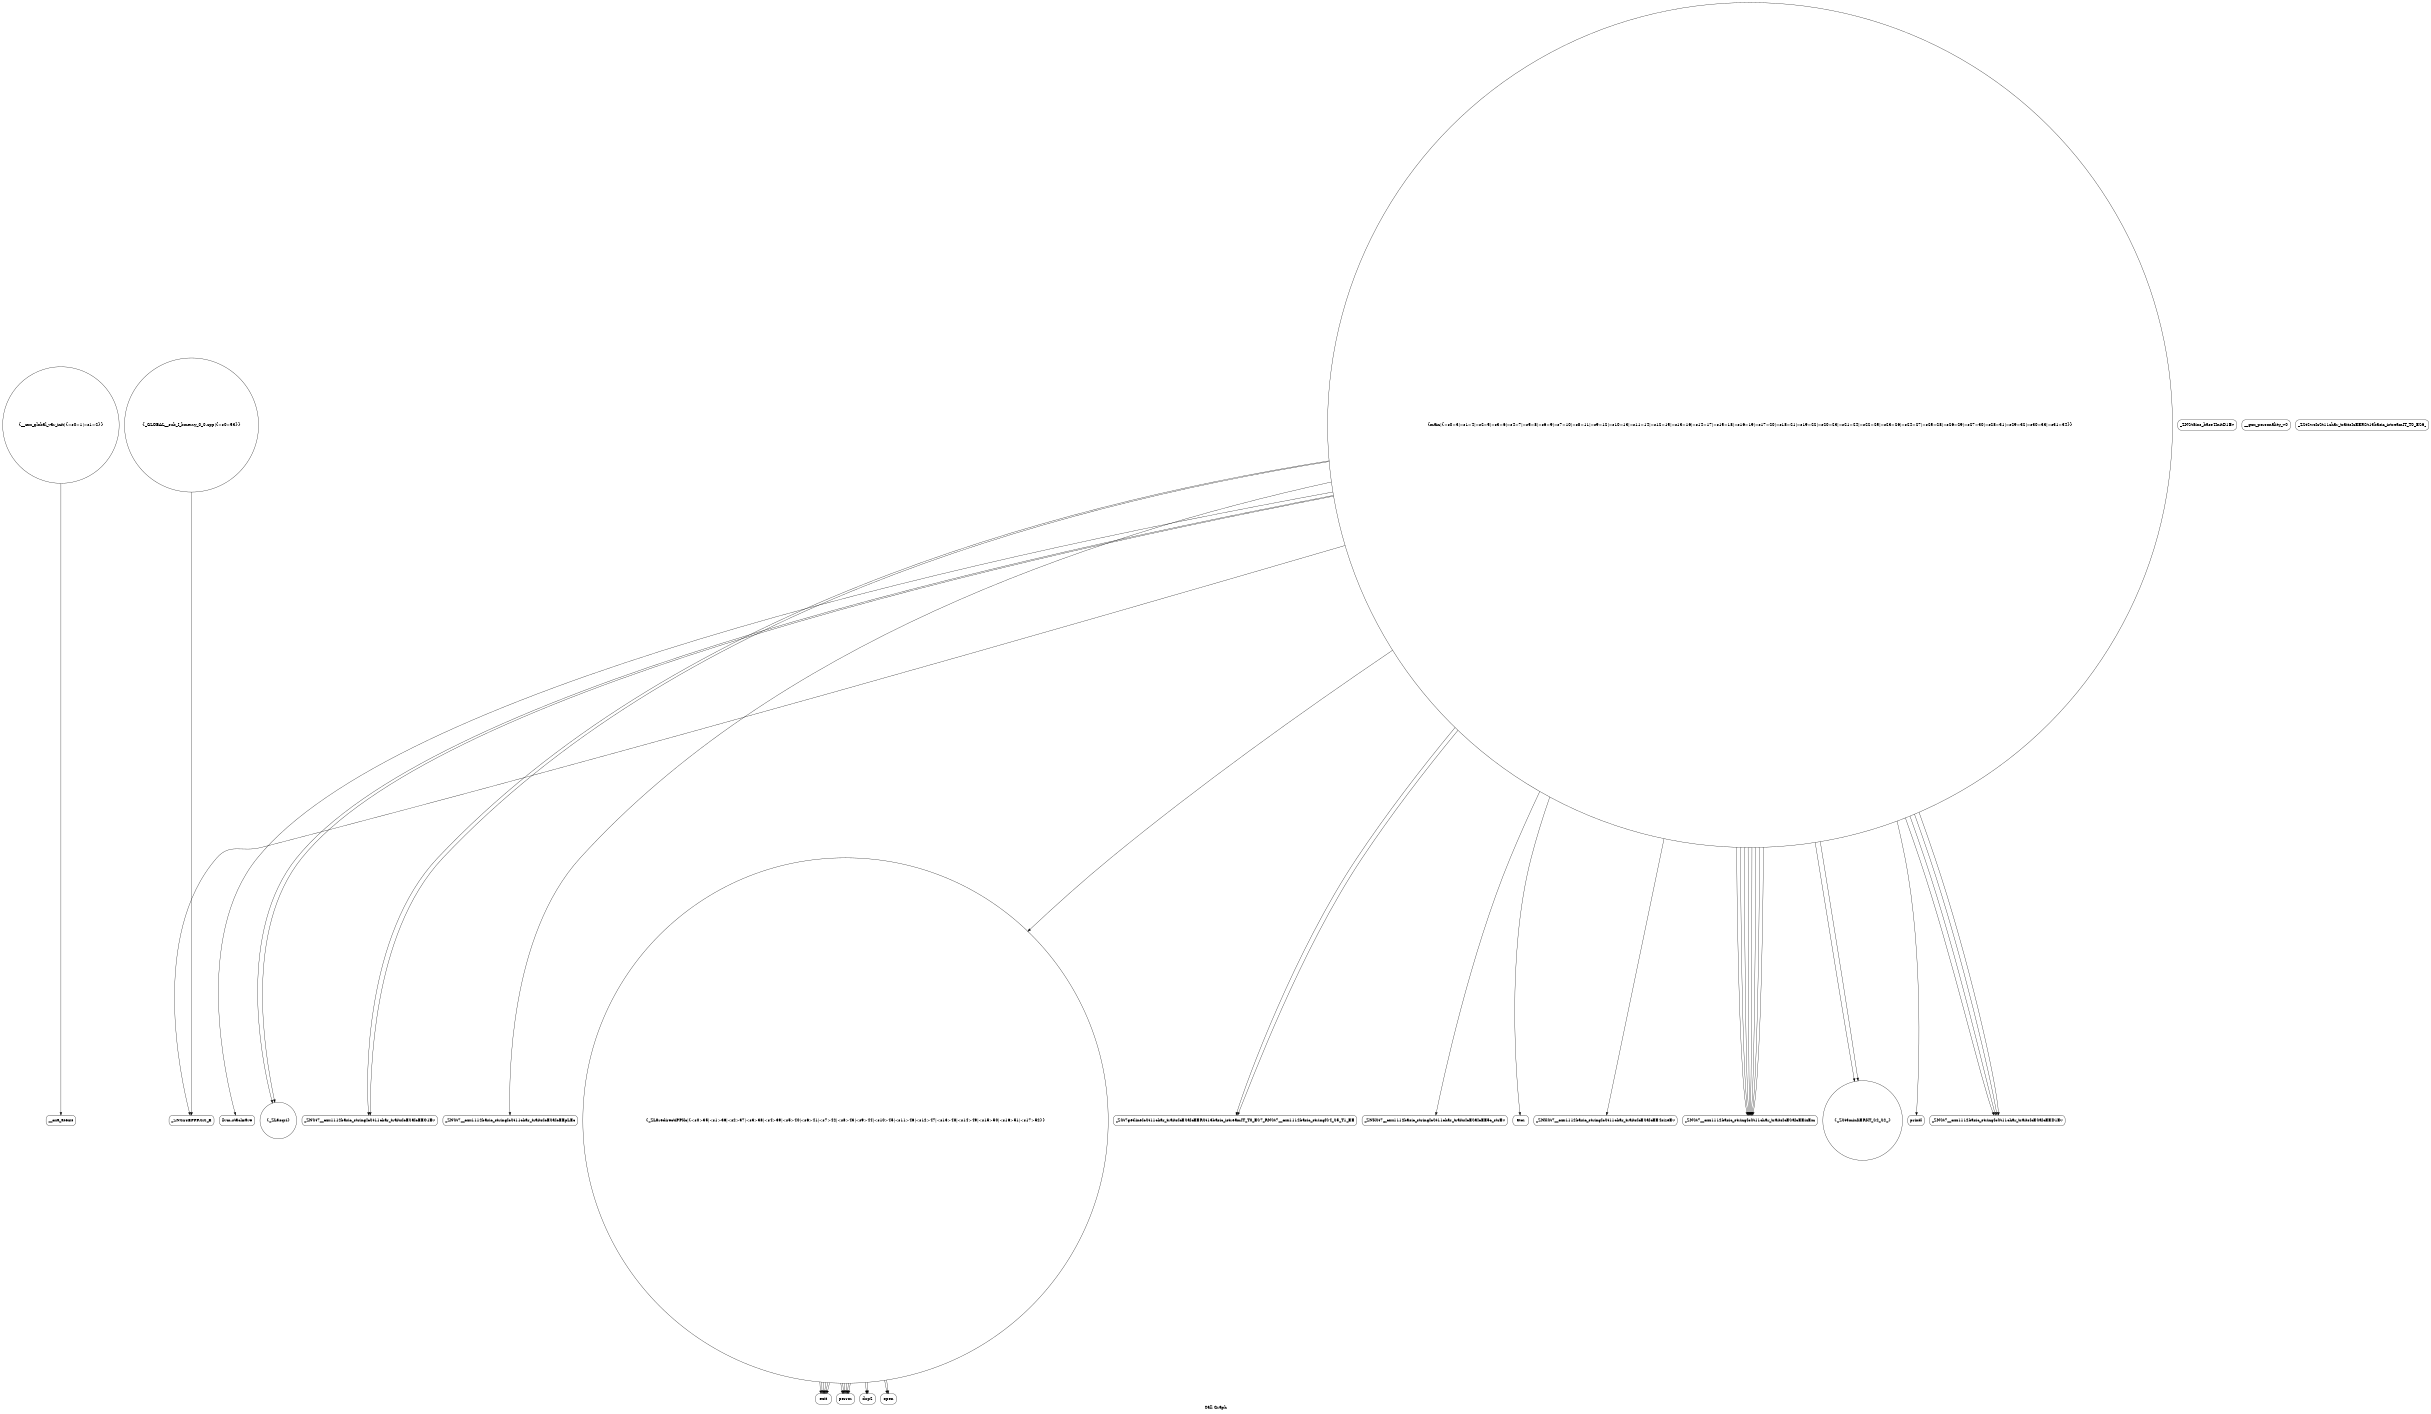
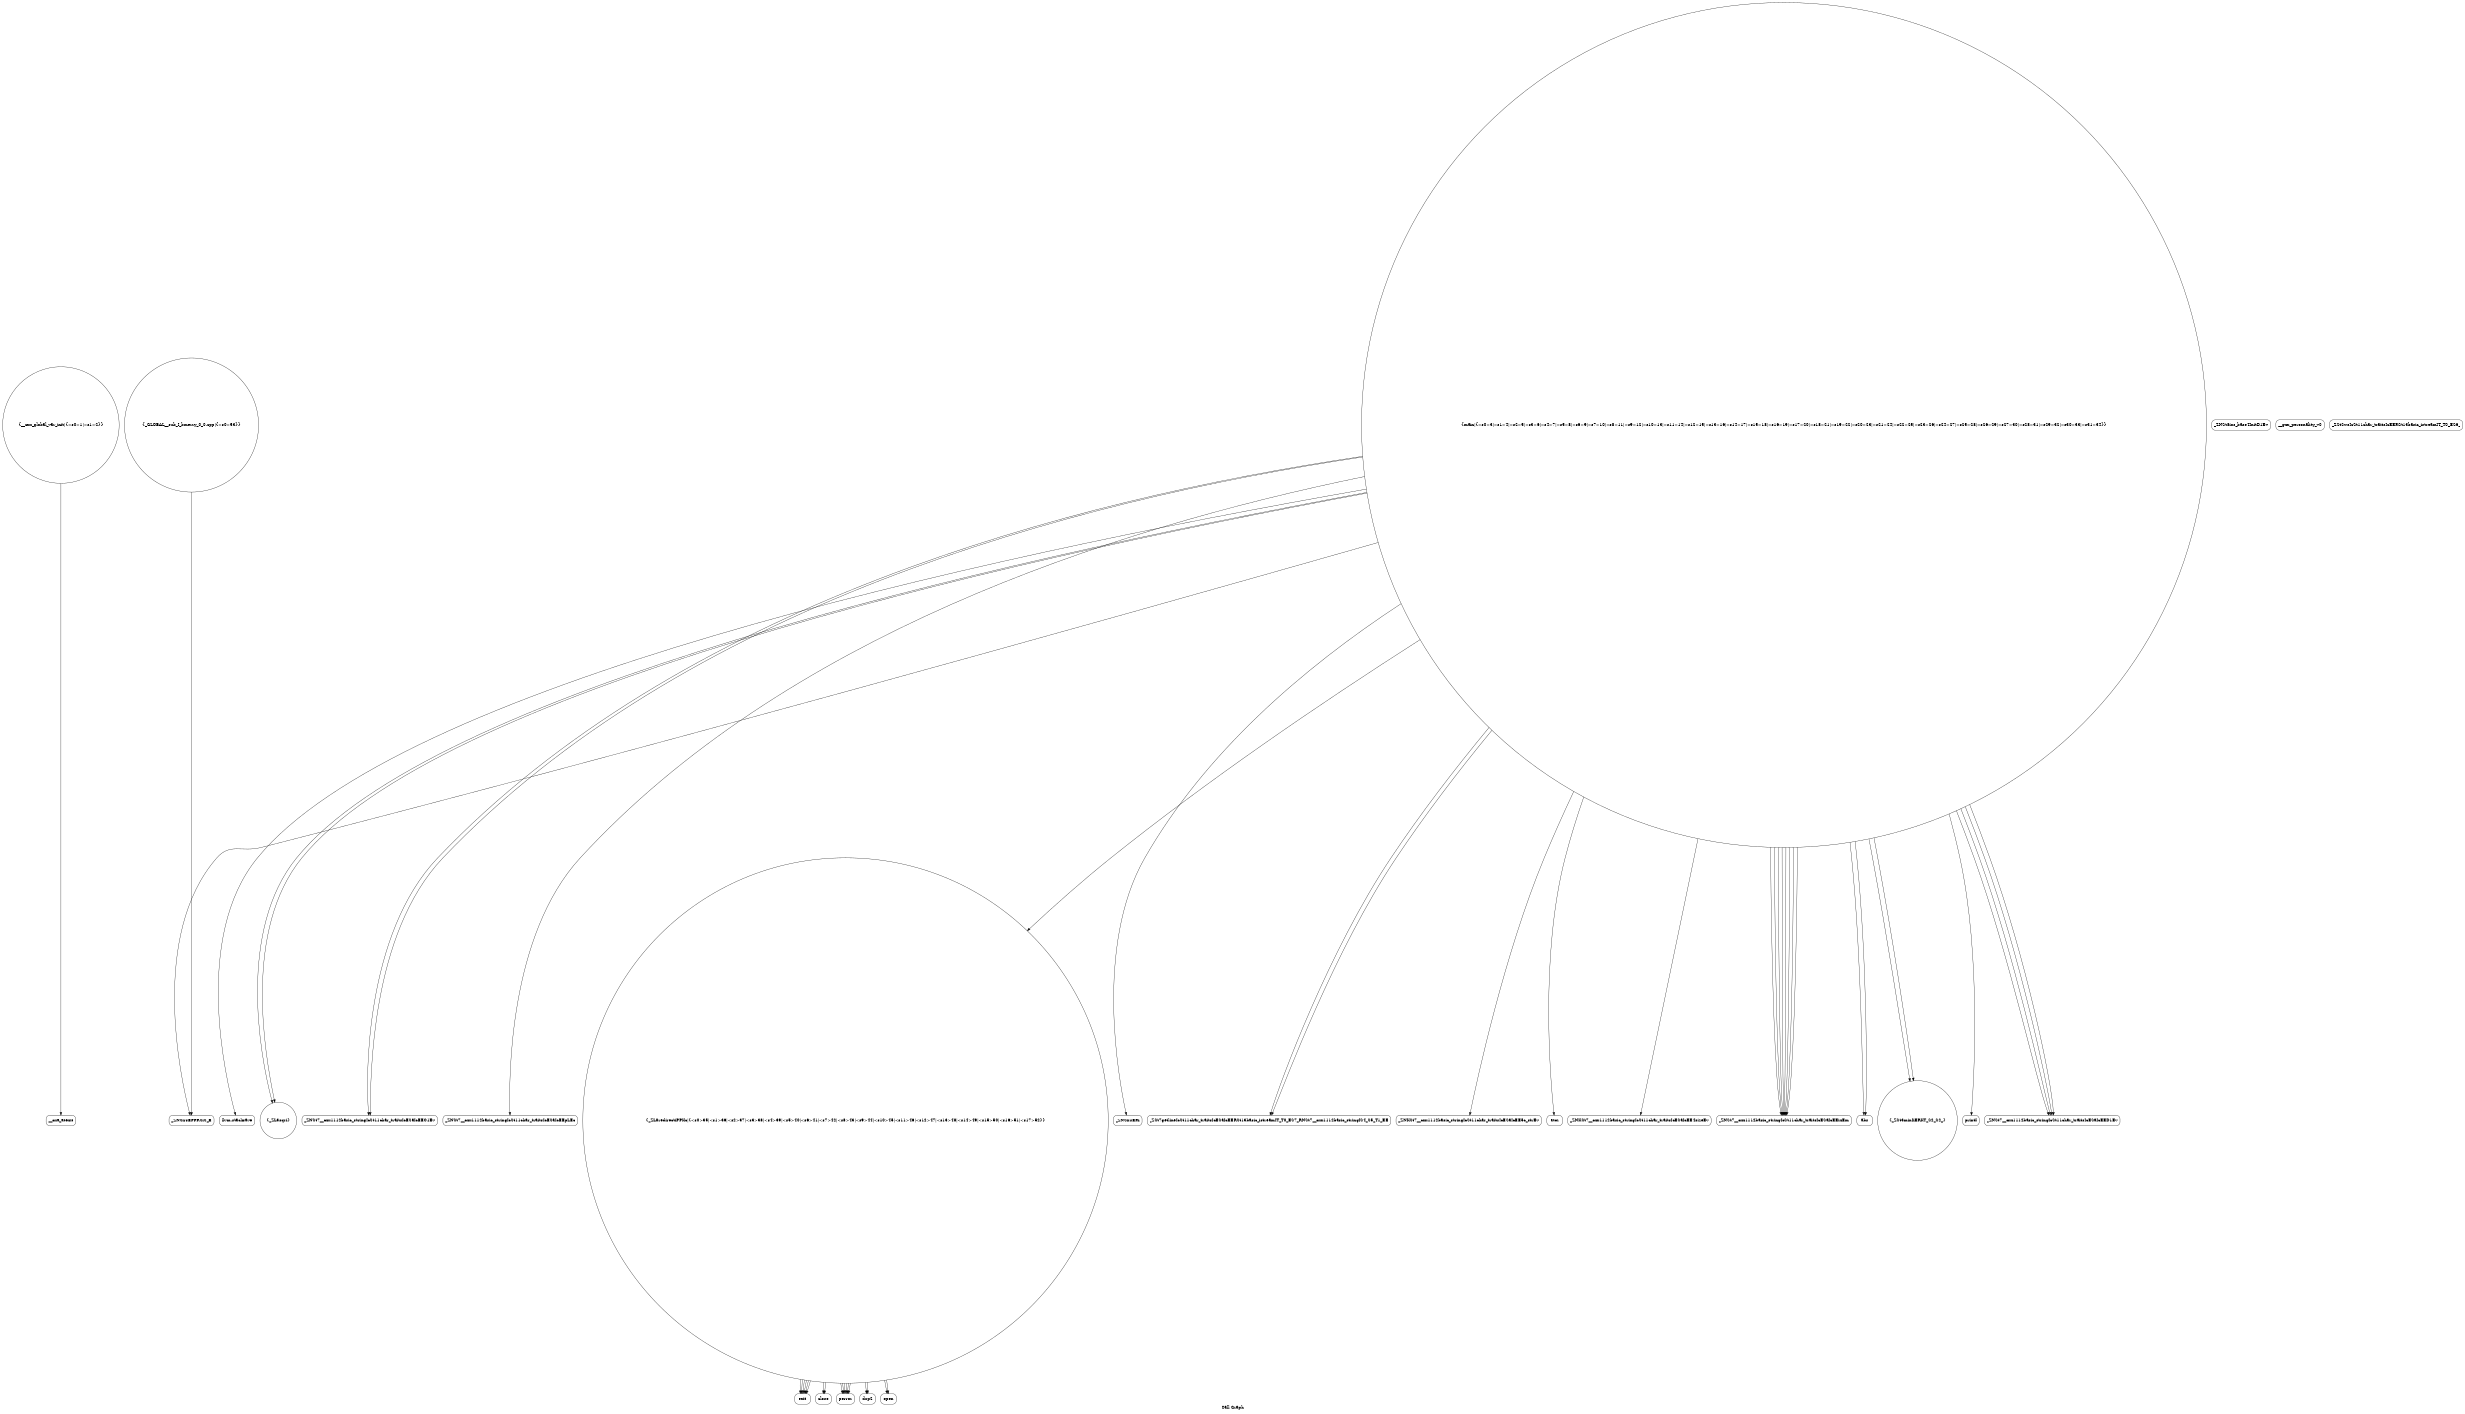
  digraph {
    label="Call Graph"
    node [shape=Mrecord]
    edge [color=black tailport=s1]
    n1 [label="{__cxx_global_var_init|{<s0>1|<s1>2}}" shape=circle]
    n2 [label="{__cxa_atexit}"]
    n3 [label="{exit}"]
    n4 [label="{_ZNSirsEPFRSiS_E}"]
    n5 [label="{llvm.stacksave}"]
    n6 [label="{_ZL3sqri}" shape=circle]
    n7 [label="{_ZNSt8ios_base4InitD1Ev}"]
+   n8 [label="{close}"]
    n9 [label="{_ZNSt7__cxx1112basic_stringIcSt11char_traitsIcESaIcEEC1Ev}"]
    n10 [label="{_ZNSt7__cxx1112basic_stringIcSt11char_traitsIcESaIcEEpLEc}"]
    n11 [label="{main|{<s0>3|<s1>4|<s2>5|<s3>6|<s4>7|<s5>8|<s6>9|<s7>10|<s8>11|<s9>12|<s10>13|<s11>14|<s12>15|<s13>16|<s14>17|<s15>18|<s16>19|<s17>20|<s18>21|<s19>22|<s20>23|<s21>24|<s22>25|<s23>26|<s24>27|<s25>28|<s26>29|<s27>30|<s28>31|<s29>32|<s30>33|<s31>34}}" shape=circle]
    n12 [label="{_ZL8redirectiPPKc|{<s0>35|<s1>36|<s2>37|<s3>38|<s4>39|<s5>40|<s6>41|<s7>42|<s8>43|<s9>44|<s10>45|<s11>46|<s12>47|<s13>48|<s14>49|<s15>50|<s16>51|<s17>52}}" shape=circle]
+   n13 [label="{_ZNSirsERi}"]
    n14 [label="{_ZSt7getlineIcSt11char_traitsIcESaIcEERSt13basic_istreamIT_T0_ES7_RNSt7__cxx1112basic_stringIS4_S5_T1_EE}"]
    n15 [label="{_ZNKSt7__cxx1112basic_stringIcSt11char_traitsIcESaIcEE5c_strEv}"]
    n16 [label="{atoi}"]
    n17 [label="{_ZNKSt7__cxx1112basic_stringIcSt11char_traitsIcESaIcEE4sizeEv}"]
    n18 [label="{_ZNSt7__cxx1112basic_stringIcSt11char_traitsIcESaIcEEixEm}"]
+   n19 [label="{abs}"]
    n20 [label="{_ZSt3minIiERKT_S2_S2_}" shape=circle]
    n21 [label="{printf}"]
    n22 [label="{_ZNSt7__cxx1112basic_stringIcSt11char_traitsIcESaIcEED1Ev}"]
    n23 [label="{perror}"]
    n24 [label="{dup2}"]
    n25 [label="{open}"]
    n26 [label="{__gxx_personality_v0}"]
    n27 [label="{_ZSt2wsIcSt11char_traitsIcEERSt13basic_istreamIT_T0_ES6_}"]
    n28 [label="{_GLOBAL__sub_I_bmerry_0_0.cpp|{<s0>53}}" shape=circle]
    n1 -> n2
    n11 -> n4 [tailport=s2]
    n11 -> n5 [tailport=s7]
    n11 -> n6 [tailport=s24]
    n11 -> n6 [tailport=s25]
    n11 -> n9 [tailport=s3]
    n11 -> n9 [tailport=s8]
    n11 -> n10 [tailport=s11]
    n11 -> n12 [tailport=s0]
+   n11 -> n13
    n11 -> n14 [tailport=s4]
    n11 -> n14 [tailport=s9]
    n11 -> n15 [tailport=s5]
    n11 -> n16 [tailport=s6]
    n11 -> n17 [tailport=s10]
    n11 -> n18 [tailport=s12]
    n11 -> n18 [tailport=s13]
    n11 -> n18 [tailport=s14]
    n11 -> n18 [tailport=s15]
    n11 -> n18 [tailport=s18]
    n11 -> n18 [tailport=s19]
    n11 -> n18 [tailport=s20]
    n11 -> n18 [tailport=s21]
+   n11 -> n19 [tailport=s16]
+   n11 -> n19 [tailport=s22]
    n11 -> n20 [tailport=s17]
    n11 -> n20 [tailport=s23]
    n11 -> n21 [tailport=s26]
    n11 -> n22 [tailport=s27]
    n11 -> n22 [tailport=s29]
    n11 -> n22 [tailport=s30]
    n11 -> n22 [tailport=s31]
    n12 -> n3 [tailport=s2]
    n12 -> n3 [tailport=s5]
    n12 -> n3 [tailport=s8]
    n12 -> n3 [tailport=s11]
    n12 -> n3 [tailport=s14]
    n12 -> n3 [tailport=s17]
+   n12 -> n8 [tailport=s6]
+   n12 -> n8 [tailport=s15]
    n12 -> n23
    n12 -> n23 [tailport=s4]
    n12 -> n23 [tailport=s7]
    n12 -> n23 [tailport=s10]
    n12 -> n23 [tailport=s13]
    n12 -> n23 [tailport=s16]
    n12 -> n24 [tailport=s3]
    n12 -> n24 [tailport=s12]
    n12 -> n25 [tailport=s0]
    n12 -> n25 [tailport=s9]
    n28 -> n4 [tailport=s0]
  }
